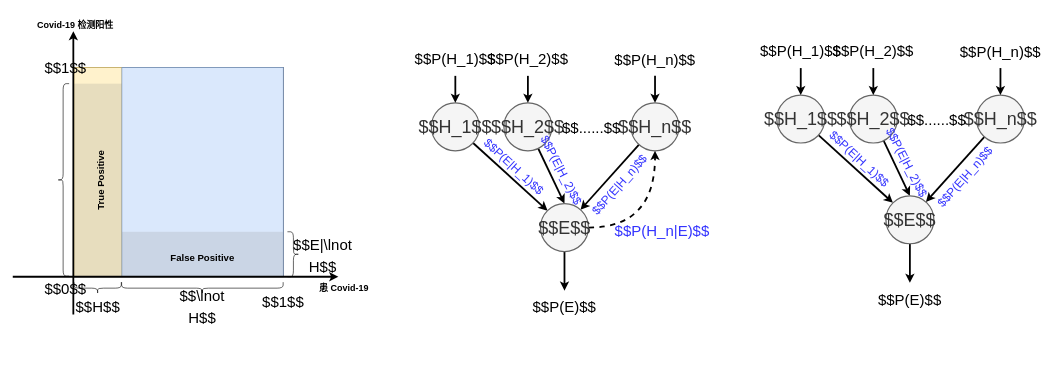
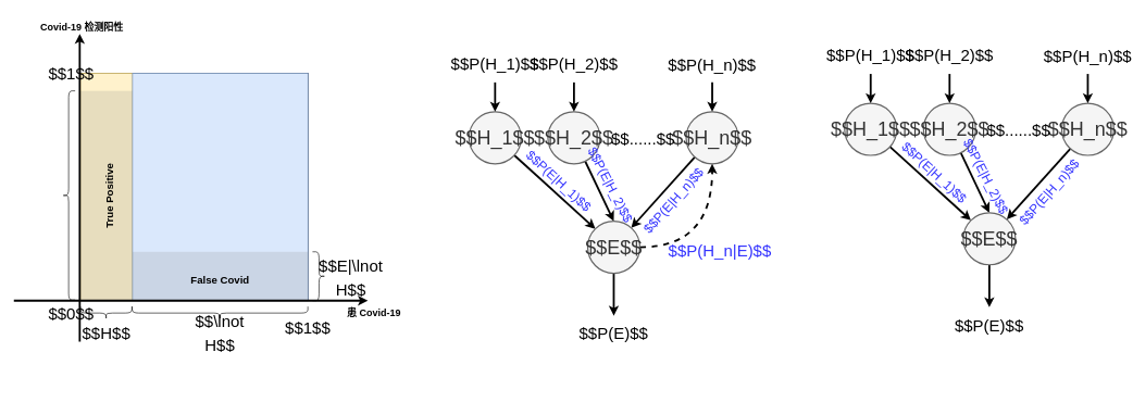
  <mxCell id="0" />
  <mxCell id="1" parent="0" />
  <mxCell id="2" value="" style="whiteSpace=wrap;html=1;aspect=fixed;" vertex="1" parent="1"><mxGeometry x="122" y="112" width="349" height="349" as="geometry" /></mxCell>
  <mxCell id="3" value="" style="rounded=0;whiteSpace=wrap;html=1;fillColor=#fff2cc;strokeColor=#d6b656;" vertex="1" parent="1"><mxGeometry x="122" y="112" width="80" height="349" as="geometry" /></mxCell>
  <mxCell id="4" value="" style="rounded=0;whiteSpace=wrap;html=1;fillColor=#dae8fc;strokeColor=#6c8ebf;" vertex="1" parent="1"><mxGeometry x="202" y="112" width="269" height="349" as="geometry" /></mxCell>
  <mxCell id="5" value="" style="rounded=0;whiteSpace=wrap;html=1;fillColor=#858585;fontColor=#333333;strokeColor=none;opacity=20;" vertex="1" parent="1"><mxGeometry x="122" y="139" width="80" height="322" as="geometry" /></mxCell>
  <mxCell id="6" value="" style="rounded=0;whiteSpace=wrap;html=1;fillColor=#858585;fontColor=#333333;strokeColor=none;opacity=20;" vertex="1" parent="1"><mxGeometry x="202" y="386" width="269" height="75" as="geometry" /></mxCell>
  <mxCell id="7" value="&lt;font style=&quot;font-size: 25px&quot;&gt;$$H$$&lt;/font&gt;" style="text;html=1;strokeColor=none;fillColor=none;align=center;verticalAlign=middle;whiteSpace=wrap;rounded=0;opacity=30;fontSize=30;" vertex="1" parent="1"><mxGeometry x="131.5" y="494" width="60" height="30" as="geometry" /></mxCell>
  <mxCell id="8" value="" style="shape=curlyBracket;whiteSpace=wrap;html=1;rounded=1;fontSize=25;strokeColor=#000000;fillColor=#858585;rotation=-90;" vertex="1" parent="1"><mxGeometry x="151.5" y="440.5" width="20" height="79" as="geometry" /></mxCell>
  <mxCell id="9" value="&lt;font style=&quot;font-size: 25px&quot;&gt;$$\lnot H$$&lt;/font&gt;" style="text;html=1;strokeColor=none;fillColor=none;align=center;verticalAlign=middle;whiteSpace=wrap;rounded=0;opacity=30;fontSize=30;" vertex="1" parent="1"><mxGeometry x="306.19" y="494" width="60" height="30" as="geometry" /></mxCell>
  <mxCell id="10" value="" style="shape=curlyBracket;whiteSpace=wrap;html=1;rounded=1;fontSize=25;strokeColor=#000000;fillColor=#858585;rotation=-90;" vertex="1" parent="1"><mxGeometry x="326.19" y="345.32" width="20" height="269.37" as="geometry" /></mxCell>
  <mxCell id="11" value="" style="shape=curlyBracket;whiteSpace=wrap;html=1;rounded=1;fontSize=25;strokeColor=#000000;fillColor=#858585;rotation=0;" vertex="1" parent="1"><mxGeometry x="94" y="139" width="20" height="321" as="geometry" /></mxCell>
  <mxCell id="12" value="" style="shape=curlyBracket;whiteSpace=wrap;html=1;rounded=1;fontSize=25;strokeColor=#000000;fillColor=#858585;rotation=-180;" vertex="1" parent="1"><mxGeometry x="478" y="386" width="20" height="75" as="geometry" /></mxCell>
  <mxCell id="13" value="&lt;font style=&quot;font-size: 25px&quot;&gt;$$E|\lnot H$$&lt;/font&gt;" style="text;html=1;strokeColor=none;fillColor=none;align=center;verticalAlign=middle;whiteSpace=wrap;rounded=0;opacity=30;fontSize=30;" vertex="1" parent="1"><mxGeometry x="507" y="408.5" width="60" height="30" as="geometry" /></mxCell>
  <mxCell id="14" value="" style="endArrow=classic;html=1;rounded=0;fontSize=25;strokeWidth=3;endFill=1;" edge="1" parent="1"><mxGeometry width="50" height="50" relative="1" as="geometry"><mxPoint x="20" y="461" as="sourcePoint" /><mxPoint x="563" y="461" as="targetPoint" /></mxGeometry></mxCell>
  <mxCell id="15" value="" style="endArrow=classic;html=1;rounded=0;fontSize=25;strokeWidth=3;endFill=1;" edge="1" parent="1"><mxGeometry width="50" height="50" relative="1" as="geometry"><mxPoint x="121" y="524" as="sourcePoint" /><mxPoint x="121" y="51.5" as="targetPoint" /></mxGeometry></mxCell>
  <mxCell id="16" value="&lt;span style=&quot;font-size: 15px&quot;&gt;&lt;b&gt;患 Covid-19&lt;/b&gt;&lt;/span&gt;" style="text;html=1;strokeColor=none;fillColor=none;align=center;verticalAlign=middle;whiteSpace=wrap;rounded=0;opacity=30;fontSize=30;" vertex="1" parent="1"><mxGeometry x="523" y="460" width="99" height="30" as="geometry" /></mxCell>
  <mxCell id="17" value="&lt;span style=&quot;font-size: 15px&quot;&gt;&lt;b&gt;Covid-19 检测阳性&lt;/b&gt;&lt;/span&gt;" style="text;html=1;strokeColor=none;fillColor=none;align=center;verticalAlign=middle;whiteSpace=wrap;rounded=0;opacity=30;fontSize=30;" vertex="1" parent="1"><mxGeometry x="56.5" y="20" width="135" height="30" as="geometry" /></mxCell>
  <mxCell id="18" value="&lt;font style=&quot;font-size: 25px&quot;&gt;$$0$$&lt;/font&gt;" style="text;html=1;strokeColor=none;fillColor=none;align=center;verticalAlign=middle;whiteSpace=wrap;rounded=0;opacity=30;fontSize=30;" vertex="1" parent="1"><mxGeometry x="78" y="465" width="60" height="30" as="geometry" /></mxCell>
  <mxCell id="19" value="&lt;font style=&quot;font-size: 25px&quot;&gt;$$1$$&lt;/font&gt;" style="text;html=1;strokeColor=none;fillColor=none;align=center;verticalAlign=middle;whiteSpace=wrap;rounded=0;opacity=30;fontSize=30;" vertex="1" parent="1"><mxGeometry x="78" y="96" width="60" height="30" as="geometry" /></mxCell>
  <mxCell id="20" value="&lt;font style=&quot;font-size: 25px&quot;&gt;$$1$$&lt;/font&gt;" style="text;html=1;strokeColor=none;fillColor=none;align=center;verticalAlign=middle;whiteSpace=wrap;rounded=0;opacity=30;fontSize=30;" vertex="1" parent="1"><mxGeometry x="441" y="486" width="60" height="30" as="geometry" /></mxCell>
  <mxCell id="21" value="&lt;font style=&quot;font-size: 16px&quot;&gt;&lt;b&gt;True Positive&lt;/b&gt;&lt;br&gt;&lt;/font&gt;" style="text;html=1;strokeColor=none;fillColor=none;align=center;verticalAlign=middle;whiteSpace=wrap;rounded=0;opacity=30;fontSize=30;rotation=-90;" vertex="1" parent="1"><mxGeometry x="104.25" y="291.5" width="114.5" height="17" as="geometry" /></mxCell>
- <mxCell id="22" value="&lt;font style=&quot;font-size: 16px&quot;&gt;&lt;b&gt;False Positive&lt;/b&gt;&lt;br&gt;&lt;/font&gt;" style="text;html=1;strokeColor=none;fillColor=none;align=center;verticalAlign=middle;whiteSpace=wrap;rounded=0;opacity=30;fontSize=30;" vertex="1" parent="1"><mxGeometry x="267" y="409.75" width="139" height="27.5" as="geometry" /></mxCell>
+ <mxCell id="22" value="&lt;font style=&quot;font-size: 16px&quot;&gt;&lt;b&gt;False Covid&lt;/b&gt;&lt;br&gt;&lt;/font&gt;" style="text;html=1;strokeColor=none;fillColor=none;align=center;verticalAlign=middle;whiteSpace=wrap;rounded=0;opacity=30;fontSize=30;" vertex="1" parent="1"><mxGeometry x="267" y="409.75" width="139" height="27.5" as="geometry" /></mxCell>
  <mxCell id="23" style="rounded=0;orthogonalLoop=1;jettySize=auto;html=1;entryX=0;entryY=0;entryDx=0;entryDy=0;fontSize=30;fontColor=#FF0000;endArrow=classic;endFill=1;strokeWidth=3;" edge="1" parent="1" source="24" target="31"><mxGeometry relative="1" as="geometry" /></mxCell>
  <mxCell id="24" value="$$H_1$$" style="ellipse;whiteSpace=wrap;html=1;aspect=fixed;fontSize=30;fontColor=#333333;strokeColor=#666666;fillColor=#f5f5f5;strokeWidth=2;" vertex="1" parent="1"><mxGeometry x="718" y="171" width="80" height="80" as="geometry" /></mxCell>
  <mxCell id="25" style="edgeStyle=none;rounded=0;orthogonalLoop=1;jettySize=auto;html=1;entryX=0.5;entryY=0;entryDx=0;entryDy=0;fontSize=30;fontColor=#FF0000;endArrow=classic;endFill=1;strokeWidth=3;" edge="1" parent="1" source="26" target="31"><mxGeometry relative="1" as="geometry" /></mxCell>
  <mxCell id="26" value="$$H_2$$" style="ellipse;whiteSpace=wrap;html=1;aspect=fixed;fontSize=30;fontColor=#333333;strokeColor=#666666;fillColor=#f5f5f5;strokeWidth=2;" vertex="1" parent="1"><mxGeometry x="839" y="171" width="80" height="80" as="geometry" /></mxCell>
  <mxCell id="27" style="edgeStyle=none;rounded=0;orthogonalLoop=1;jettySize=auto;html=1;fontSize=30;fontColor=#FF0000;endArrow=classic;endFill=1;strokeWidth=3;" edge="1" parent="1" source="28" target="31"><mxGeometry relative="1" as="geometry" /></mxCell>
  <mxCell id="28" value="$$H_n$$" style="ellipse;whiteSpace=wrap;html=1;aspect=fixed;fontSize=30;fontColor=#333333;strokeColor=#666666;fillColor=#f5f5f5;strokeWidth=2;" vertex="1" parent="1"><mxGeometry x="1051" y="171" width="80" height="80" as="geometry" /></mxCell>
  <mxCell id="29" style="edgeStyle=none;rounded=0;orthogonalLoop=1;jettySize=auto;html=1;fontSize=30;fontColor=#FF0000;endArrow=classic;endFill=1;strokeWidth=3;" edge="1" parent="1" source="31"><mxGeometry relative="1" as="geometry"><mxPoint x="940" y="484.207" as="targetPoint" /></mxGeometry></mxCell>
  <mxCell id="30" style="edgeStyle=orthogonalEdgeStyle;rounded=0;orthogonalLoop=1;jettySize=auto;html=1;entryX=0.5;entryY=1;entryDx=0;entryDy=0;fontSize=20;fontColor=#FF0000;endArrow=classic;endFill=1;strokeWidth=3;curved=1;dashed=1;" edge="1" parent="1" source="31" target="28"><mxGeometry relative="1" as="geometry" /></mxCell>
  <mxCell id="31" value="$$E$$" style="ellipse;whiteSpace=wrap;html=1;aspect=fixed;fontSize=30;fontColor=#333333;strokeColor=#666666;fillColor=#f5f5f5;strokeWidth=2;" vertex="1" parent="1"><mxGeometry x="900" y="339" width="80" height="80" as="geometry" /></mxCell>
  <mxCell id="32" value="&lt;font style=&quot;font-size: 25px&quot;&gt;$$......$$&lt;/font&gt;" style="text;html=1;strokeColor=none;fillColor=none;align=center;verticalAlign=middle;whiteSpace=wrap;rounded=0;opacity=30;fontSize=30;" vertex="1" parent="1"><mxGeometry x="955" y="196" width="60" height="30" as="geometry" /></mxCell>
  <mxCell id="33" style="edgeStyle=none;rounded=0;orthogonalLoop=1;jettySize=auto;html=1;entryX=0.5;entryY=0;entryDx=0;entryDy=0;fontSize=30;fontColor=#FF0000;endArrow=classic;endFill=1;strokeWidth=3;" edge="1" parent="1" target="24"><mxGeometry relative="1" as="geometry"><mxPoint x="758" y="126" as="sourcePoint" /></mxGeometry></mxCell>
  <mxCell id="34" style="edgeStyle=none;rounded=0;orthogonalLoop=1;jettySize=auto;html=1;entryX=0.5;entryY=0;entryDx=0;entryDy=0;fontSize=30;fontColor=#FF0000;endArrow=classic;endFill=1;strokeWidth=3;" edge="1" parent="1" target="26"><mxGeometry relative="1" as="geometry"><mxPoint x="879" y="126" as="sourcePoint" /></mxGeometry></mxCell>
  <mxCell id="35" style="edgeStyle=none;rounded=0;orthogonalLoop=1;jettySize=auto;html=1;fontSize=30;fontColor=#FF0000;endArrow=classic;endFill=1;strokeWidth=3;" edge="1" parent="1" target="28"><mxGeometry relative="1" as="geometry"><mxPoint x="1091" y="126" as="sourcePoint" /></mxGeometry></mxCell>
  <mxCell id="36" value="&lt;font style=&quot;font-size: 25px&quot;&gt;$$P(H_1)$$&lt;/font&gt;" style="text;html=1;strokeColor=none;fillColor=none;align=center;verticalAlign=middle;whiteSpace=wrap;rounded=0;opacity=30;fontSize=30;" vertex="1" parent="1"><mxGeometry x="728" y="80" width="60" height="30" as="geometry" /></mxCell>
  <mxCell id="37" value="&lt;font style=&quot;font-size: 25px&quot;&gt;$$P(H_2)$$&lt;/font&gt;" style="text;html=1;strokeColor=none;fillColor=none;align=center;verticalAlign=middle;whiteSpace=wrap;rounded=0;opacity=30;fontSize=30;" vertex="1" parent="1"><mxGeometry x="849" y="80" width="60" height="30" as="geometry" /></mxCell>
  <mxCell id="38" value="&lt;font style=&quot;font-size: 25px&quot;&gt;$$P(H_n)$$&lt;/font&gt;" style="text;html=1;strokeColor=none;fillColor=none;align=center;verticalAlign=middle;whiteSpace=wrap;rounded=0;opacity=30;fontSize=30;" vertex="1" parent="1"><mxGeometry x="1061" y="82" width="60" height="30" as="geometry" /></mxCell>
  <mxCell id="39" value="&lt;font style=&quot;font-size: 25px&quot;&gt;$$P(E)$$&lt;/font&gt;" style="text;html=1;strokeColor=none;fillColor=none;align=center;verticalAlign=middle;whiteSpace=wrap;rounded=0;opacity=30;fontSize=30;" vertex="1" parent="1"><mxGeometry x="910" y="495" width="60" height="30" as="geometry" /></mxCell>
  <mxCell id="40" value="&lt;font style=&quot;font-size: 20px;&quot;&gt;$$P(E|H_1)$$&lt;/font&gt;" style="text;html=1;strokeColor=none;fillColor=none;align=center;verticalAlign=middle;whiteSpace=wrap;rounded=0;opacity=30;fontSize=20;rotation=42.7;fontColor=#3333FF;" vertex="1" parent="1"><mxGeometry x="827" y="261.5" width="60" height="30" as="geometry" /></mxCell>
  <mxCell id="41" value="&lt;font style=&quot;font-size: 20px&quot;&gt;$$P(E|H_2)$$&lt;/font&gt;" style="text;html=1;strokeColor=none;fillColor=none;align=center;verticalAlign=middle;whiteSpace=wrap;rounded=0;opacity=30;fontSize=20;rotation=62.8;fontColor=#3333FF;" vertex="1" parent="1"><mxGeometry x="906" y="268" width="60" height="30" as="geometry" /></mxCell>
  <mxCell id="42" value="&lt;font style=&quot;font-size: 20px&quot;&gt;$$P(E|H_n)$$&lt;/font&gt;" style="text;html=1;strokeColor=none;fillColor=none;align=center;verticalAlign=middle;whiteSpace=wrap;rounded=0;opacity=30;fontSize=20;rotation=-48.3;fontColor=#3333FF;" vertex="1" parent="1"><mxGeometry x="1001" y="291.5" width="60" height="30" as="geometry" /></mxCell>
  <mxCell id="43" value="&lt;font style=&quot;font-size: 25px&quot;&gt;$$P(H_n|E)$$&lt;/font&gt;" style="text;html=1;strokeColor=none;fillColor=none;align=center;verticalAlign=middle;whiteSpace=wrap;rounded=0;opacity=30;fontSize=30;fontColor=#3333FF;" vertex="1" parent="1"><mxGeometry x="1073" y="367" width="60" height="30" as="geometry" /></mxCell>
  <mxCell id="44" style="rounded=0;orthogonalLoop=1;jettySize=auto;html=1;entryX=0;entryY=0;entryDx=0;entryDy=0;fontSize=30;fontColor=#FF0000;endArrow=classic;endFill=1;strokeWidth=3;" edge="1" source="45" target="51" parent="1"><mxGeometry relative="1" as="geometry" /></mxCell>
  <mxCell id="45" value="$$H_1$$" style="ellipse;whiteSpace=wrap;html=1;aspect=fixed;fontSize=30;fontColor=#333333;strokeColor=#666666;fillColor=#f5f5f5;strokeWidth=2;" vertex="1" parent="1"><mxGeometry x="1294" y="158" width="80" height="80" as="geometry" /></mxCell>
  <mxCell id="46" style="edgeStyle=none;rounded=0;orthogonalLoop=1;jettySize=auto;html=1;entryX=0.5;entryY=0;entryDx=0;entryDy=0;fontSize=30;fontColor=#FF0000;endArrow=classic;endFill=1;strokeWidth=3;" edge="1" source="47" target="51" parent="1"><mxGeometry relative="1" as="geometry" /></mxCell>
  <mxCell id="47" value="$$H_2$$" style="ellipse;whiteSpace=wrap;html=1;aspect=fixed;fontSize=30;fontColor=#333333;strokeColor=#666666;fillColor=#f5f5f5;strokeWidth=2;" vertex="1" parent="1"><mxGeometry x="1415" y="158" width="80" height="80" as="geometry" /></mxCell>
  <mxCell id="48" style="edgeStyle=none;rounded=0;orthogonalLoop=1;jettySize=auto;html=1;fontSize=30;fontColor=#FF0000;endArrow=classic;endFill=1;strokeWidth=3;" edge="1" source="49" target="51" parent="1"><mxGeometry relative="1" as="geometry" /></mxCell>
  <mxCell id="49" value="$$H_n$$" style="ellipse;whiteSpace=wrap;html=1;aspect=fixed;fontSize=30;fontColor=#333333;strokeColor=#666666;fillColor=#f5f5f5;strokeWidth=2;" vertex="1" parent="1"><mxGeometry x="1627" y="158" width="80" height="80" as="geometry" /></mxCell>
  <mxCell id="50" style="edgeStyle=none;rounded=0;orthogonalLoop=1;jettySize=auto;html=1;fontSize=30;fontColor=#FF0000;endArrow=classic;endFill=1;strokeWidth=3;" edge="1" source="51" parent="1"><mxGeometry relative="1" as="geometry"><mxPoint x="1516" y="471.207" as="targetPoint" /></mxGeometry></mxCell>
  <mxCell id="51" value="$$E$$" style="ellipse;whiteSpace=wrap;html=1;aspect=fixed;fontSize=30;fontColor=#333333;strokeColor=#666666;fillColor=#f5f5f5;strokeWidth=2;" vertex="1" parent="1"><mxGeometry x="1476" y="326" width="80" height="80" as="geometry" /></mxCell>
  <mxCell id="52" value="&lt;font style=&quot;font-size: 25px&quot;&gt;$$......$$&lt;/font&gt;" style="text;html=1;strokeColor=none;fillColor=none;align=center;verticalAlign=middle;whiteSpace=wrap;rounded=0;opacity=30;fontSize=30;" vertex="1" parent="1"><mxGeometry x="1531" y="183" width="60" height="30" as="geometry" /></mxCell>
  <mxCell id="53" style="edgeStyle=none;rounded=0;orthogonalLoop=1;jettySize=auto;html=1;entryX=0.5;entryY=0;entryDx=0;entryDy=0;fontSize=30;fontColor=#FF0000;endArrow=classic;endFill=1;strokeWidth=3;" edge="1" target="45" parent="1"><mxGeometry relative="1" as="geometry"><mxPoint x="1334" y="113" as="sourcePoint" /></mxGeometry></mxCell>
  <mxCell id="54" style="edgeStyle=none;rounded=0;orthogonalLoop=1;jettySize=auto;html=1;entryX=0.5;entryY=0;entryDx=0;entryDy=0;fontSize=30;fontColor=#FF0000;endArrow=classic;endFill=1;strokeWidth=3;" edge="1" target="47" parent="1"><mxGeometry relative="1" as="geometry"><mxPoint x="1455" y="113" as="sourcePoint" /></mxGeometry></mxCell>
  <mxCell id="55" style="edgeStyle=none;rounded=0;orthogonalLoop=1;jettySize=auto;html=1;fontSize=30;fontColor=#FF0000;endArrow=classic;endFill=1;strokeWidth=3;" edge="1" target="49" parent="1"><mxGeometry relative="1" as="geometry"><mxPoint x="1667" y="113" as="sourcePoint" /></mxGeometry></mxCell>
  <mxCell id="56" value="&lt;font style=&quot;font-size: 25px&quot;&gt;$$P(H_1)$$&lt;/font&gt;" style="text;html=1;strokeColor=none;fillColor=none;align=center;verticalAlign=middle;whiteSpace=wrap;rounded=0;opacity=30;fontSize=30;" vertex="1" parent="1"><mxGeometry x="1304" y="67" width="60" height="30" as="geometry" /></mxCell>
  <mxCell id="57" value="&lt;font style=&quot;font-size: 25px&quot;&gt;$$P(H_2)$$&lt;/font&gt;" style="text;html=1;strokeColor=none;fillColor=none;align=center;verticalAlign=middle;whiteSpace=wrap;rounded=0;opacity=30;fontSize=30;" vertex="1" parent="1"><mxGeometry x="1425" y="67" width="60" height="30" as="geometry" /></mxCell>
  <mxCell id="58" value="&lt;font style=&quot;font-size: 25px&quot;&gt;$$P(H_n)$$&lt;/font&gt;" style="text;html=1;strokeColor=none;fillColor=none;align=center;verticalAlign=middle;whiteSpace=wrap;rounded=0;opacity=30;fontSize=30;" vertex="1" parent="1"><mxGeometry x="1637" y="69" width="60" height="30" as="geometry" /></mxCell>
  <mxCell id="59" value="&lt;font style=&quot;font-size: 25px&quot;&gt;$$P(E)$$&lt;/font&gt;" style="text;html=1;strokeColor=none;fillColor=none;align=center;verticalAlign=middle;whiteSpace=wrap;rounded=0;opacity=30;fontSize=30;" vertex="1" parent="1"><mxGeometry x="1486" y="482" width="60" height="30" as="geometry" /></mxCell>
  <mxCell id="60" value="&lt;font style=&quot;font-size: 20px;&quot;&gt;$$P(E|H_1)$$&lt;/font&gt;" style="text;html=1;strokeColor=none;fillColor=none;align=center;verticalAlign=middle;whiteSpace=wrap;rounded=0;opacity=30;fontSize=20;rotation=42.7;fontColor=#3333FF;" vertex="1" parent="1"><mxGeometry x="1403" y="248.5" width="60" height="30" as="geometry" /></mxCell>
  <mxCell id="61" value="&lt;font style=&quot;font-size: 20px&quot;&gt;$$P(E|H_2)$$&lt;/font&gt;" style="text;html=1;strokeColor=none;fillColor=none;align=center;verticalAlign=middle;whiteSpace=wrap;rounded=0;opacity=30;fontSize=20;rotation=62.8;fontColor=#3333FF;" vertex="1" parent="1"><mxGeometry x="1482" y="255" width="60" height="30" as="geometry" /></mxCell>
  <mxCell id="62" value="&lt;font style=&quot;font-size: 20px&quot;&gt;$$P(E|H_n)$$&lt;/font&gt;" style="text;html=1;strokeColor=none;fillColor=none;align=center;verticalAlign=middle;whiteSpace=wrap;rounded=0;opacity=30;fontSize=20;rotation=-48.3;fontColor=#3333FF;" vertex="1" parent="1"><mxGeometry x="1577" y="278.5" width="60" height="30" as="geometry" /></mxCell>
